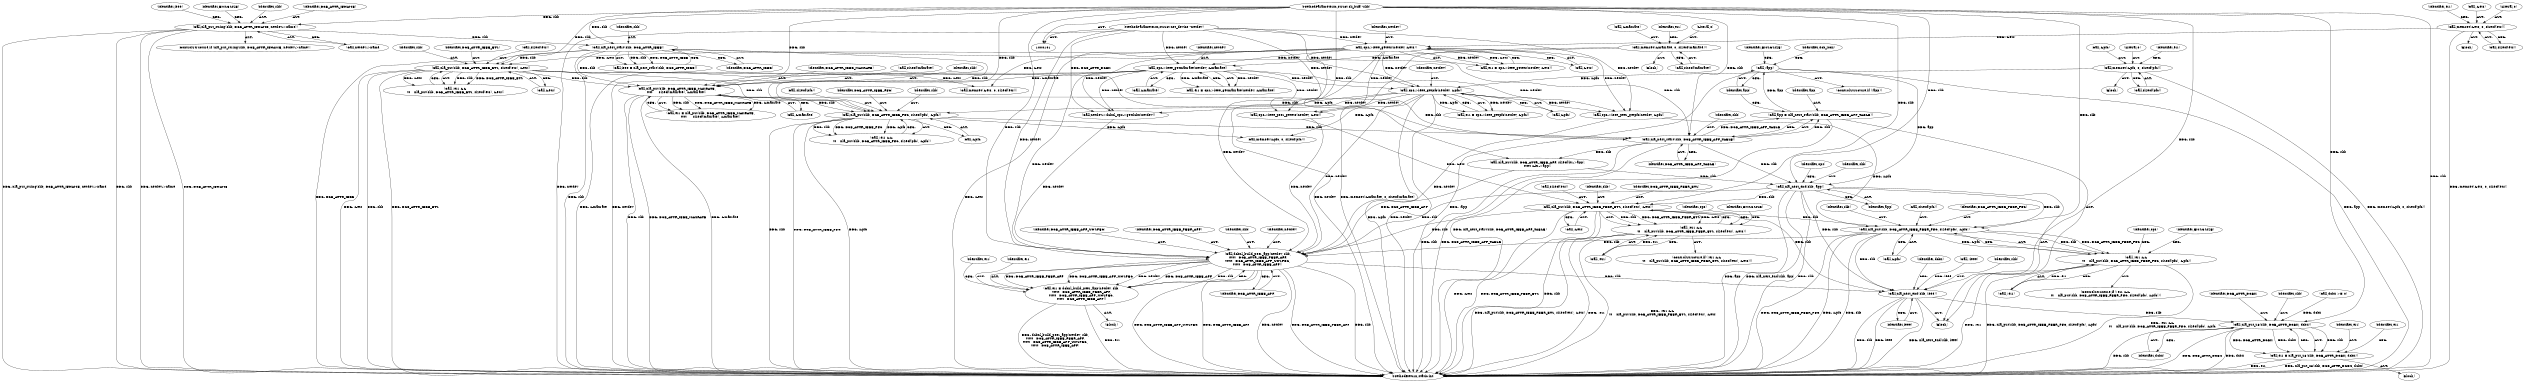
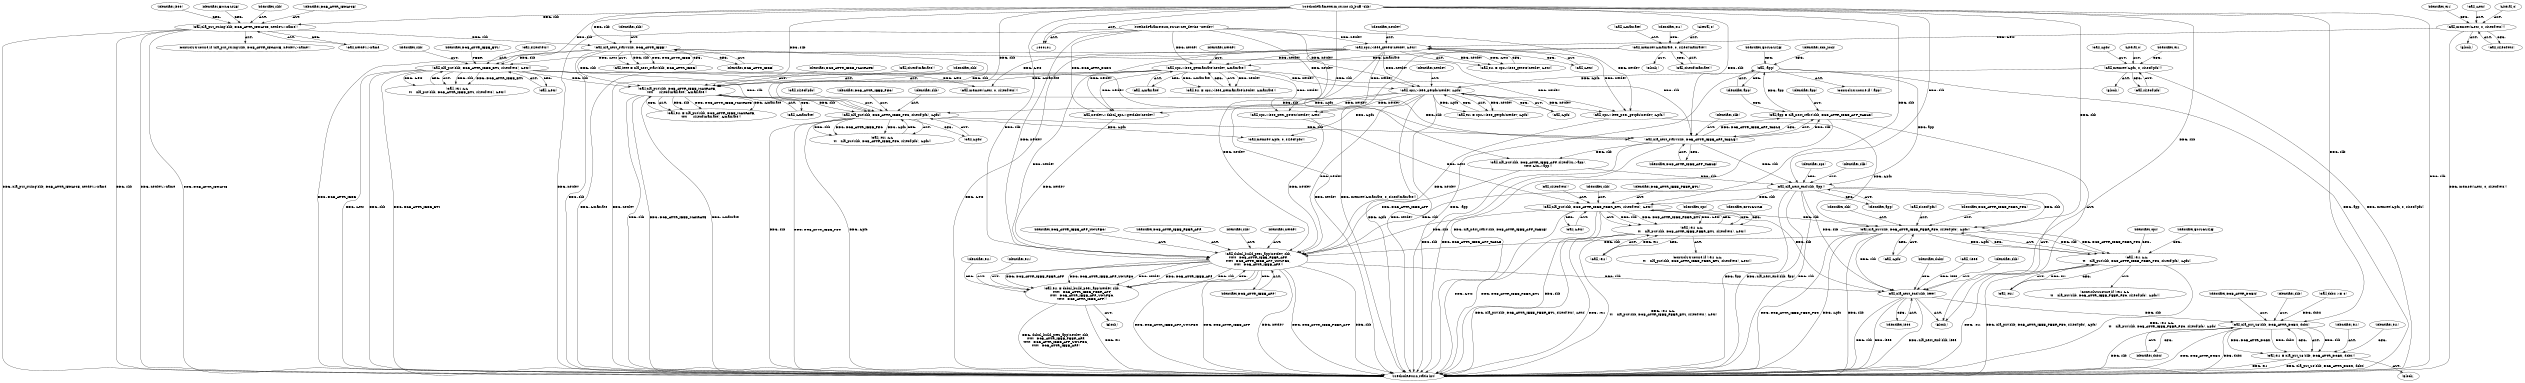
  digraph {
    n1 [label="(Call,!app)"]
    n2 [label="(Call,nla_nest_end(skb, app))"]
    n3 [label="(ControlStructure,if (!app))"]
    n4 [label="(MethodReturn,static int)"]
    n5 [label="(Identifier,app)"]
    n6 [label="(Block,)"]
    n7 [label="(Call,nla_put(skb, DCB_ATTR_IEEE_PEER_ETS, sizeof(ets), &ets))"]
    n8 [label="(Call,nla_put(skb, DCB_ATTR_IEEE_PEER_PFC, sizeof(pfc), &pfc))"]
    n9 [label="(Call,dcbnl_build_peer_app(netdev, skb,\n\t\t\t\t\t   DCB_ATTR_IEEE_PEER_APP,\n\t\t\t\t\t   DCB_ATTR_IEEE_APP_UNSPEC,\n\t\t\t\t\t   DCB_ATTR_IEEE_APP))"]
    n10 [label="(Call,nla_nest_end(skb, ieee))"]
    n11 [label="(Identifier,app)"]
    n12 [label="(Call,app = nla_nest_start(skb, DCB_ATTR_IEEE_APP_TABLE))"]
    n13 [label="(Call,nla_nest_start(skb, DCB_ATTR_IEEE_APP_TABLE))"]
    n14 [label="(Identifier,DCB_ATTR_IEEE_APP_TABLE)"]
    n15 [label="(Call,nla_put(skb, DCB_ATTR_IEEE_APP, sizeof(itr->app),\n\t\t\t\t\t &itr->app))"]
    n16 [label="(Call,nla_put(skb, DCB_ATTR_IEEE_MAXRATE,\n\t\t\t\t      sizeof(maxrate), &maxrate))"]
    n17 [label="(Call,nla_put(skb, DCB_ATTR_IEEE_PFC, sizeof(pfc), &pfc))"]
    n18 [label="(Call,&maxrate)"]
    n19 [label="(Call,err = nla_put(skb, DCB_ATTR_IEEE_MAXRATE,\n\t\t\t\t      sizeof(maxrate), &maxrate))"]
    n20 [label="(Call,!err &&\n \t\t    nla_put(skb, DCB_ATTR_IEEE_PFC, sizeof(pfc), &pfc))"]
    n21 [label="(Call,memset(&pfc, 0, sizeof(pfc)))"]
    n22 [label="(Call,&pfc)"]
    n23 [label="(Call,nla_put(skb, DCB_ATTR_IEEE_ETS, sizeof(ets), &ets))"]
    n24 [label="(Call,&ets)"]
    n25 [label="(Call,memset(&ets, 0, sizeof(ets)))"]
    n26 [label="(Call,!err &&\n \t\t    nla_put(skb, DCB_ATTR_IEEE_ETS, sizeof(ets), &ets))"]
    n27 [label="(Call,nla_nest_start(skb, DCB_ATTR_IEEE))"]
    n28 [label="(Call,ieee = nla_nest_start(skb, DCB_ATTR_IEEE))"]
    n29 [label="(Identifier,DCB_ATTR_IEEE)"]
    n30 [label="(Call,nla_put_string(skb, DCB_ATTR_IFNAME, netdev->name))"]
    n31 [label="(ControlStructure,if (nla_put_string(skb, DCB_ATTR_IFNAME, netdev->name)))"]
    n32 [label="(Call,netdev->name)"]
    n33 [label="(MethodParameterIn,struct sk_buff *skb)"]
    n34 [label="(Call,nla_put_u8(skb, DCB_ATTR_DCBX, dcbx))"]
    1000101
    n36 [label="(Call,!err &&\n \t\t    nla_put(skb, DCB_ATTR_IEEE_PEER_ETS, sizeof(ets), &ets))"]
    n37 [label="(Call,&ets)"]
    n38 [label="(Call,!err &&\n \t\t    nla_put(skb, DCB_ATTR_IEEE_PEER_PFC, sizeof(pfc), &pfc))"]
    n39 [label="(Call,&pfc)"]
    n40 [label="(Call,err = dcbnl_build_peer_app(netdev, skb,\n\t\t\t\t\t   DCB_ATTR_IEEE_PEER_APP,\n\t\t\t\t\t   DCB_ATTR_IEEE_APP_UNSPEC,\n\t\t\t\t\t   DCB_ATTR_IEEE_APP))"]
    n41 [label="(Identifier,DCB_ATTR_IEEE_APP)"]
    n42 [label="(Identifier,ieee)"]
    n43 [label="(Call,err = nla_put_u8(skb, DCB_ATTR_DCBX, dcbx))"]
    n44 [label="(Identifier,dcbx)"]
    n45 [label="(Call,ops->ieee_getets(netdev, &ets))"]
    n46 [label="(Call,ops->ieee_getmaxrate(netdev, &maxrate))"]
    n47 [label="(Call,ops->ieee_getpfc(netdev, &pfc))"]
    n48 [label="(Call,ops->ieee_peer_getets(netdev, &ets))"]
    n49 [label="(Call,netdev->dcbnl_ops->getdcbx(netdev))"]
    n50 [label="(Call,ops->ieee_peer_getpfc(netdev, &pfc))"]
    n51 [label="(Call,err = ops->ieee_getets(netdev, &ets))"]
    n52 [label="(Call,&ets)"]
    n53 [label="(Call,&maxrate)"]
    n54 [label="(Call,err = ops->ieee_getmaxrate(netdev, &maxrate))"]
    n55 [label="(Call,&pfc)"]
    n56 [label="(Call,err = ops->ieee_getpfc(netdev, &pfc))"]
    n57 [label="(MethodParameterIn,struct net_device *netdev)"]
    n58 [label="(Call,memset(&ets, 0, sizeof(ets)))"]
    n59 [label="(Block,)"]
    n60 [label="(Call,sizeof(ets))"]
    n61 [label="(Call,memset(&maxrate, 0, sizeof(maxrate)))"]
    n62 [label="(Block,)"]
    n63 [label="(Call,sizeof(maxrate))"]
    n64 [label="(Call,memset(&pfc, 0, sizeof(pfc)))"]
    n65 [label="(Block,)"]
    n66 [label="(Call,sizeof(pfc))"]
    n67 [label="(Call,!err)"]
    n68 [label="(ControlStructure,if (!err &&\n \t\t    nla_put(skb, DCB_ATTR_IEEE_PEER_ETS, sizeof(ets), &ets)))"]
    n69 [label="(Call,!err)"]
    n70 [label="(ControlStructure,if (!err &&\n \t\t    nla_put(skb, DCB_ATTR_IEEE_PEER_PFC, sizeof(pfc), &pfc)))"]
    n71 [label="(Block,)"]
    n72 [label="(Block,)"]
    n73 [label="(Identifier,skb)"]
    n74 [label="(Identifier,skb)"]
    n75 [label="(Identifier,err)"]
    n76 [label="(Identifier,DCB_ATTR_DCBX)"]
    n77 [label="(Identifier,ops)"]
    n78 [label="(Identifier,DCB_ATTR_IFNAME)"]
    n79 [label="(Identifier,dcbx)"]
    n80 [label="(Identifier,err)"]
    n81 [label="(Identifier,DCB_ATTR_IEEE_MAXRATE)"]
    n82 [label="(Call,&pfc)"]
    n83 [label="(Literal,0)"]
    n84 [label="(Identifier,DCB_ATTR_IEEE_APP_UNSPEC)"]
    n85 [label="(Literal,0)"]
    n86 [label="(Identifier,err)"]
    n87 [label="(Call,sizeof(pfc))"]
    n88 [label="(Literal,0)"]
    n89 [label="(Identifier,ops)"]
    n90 [label="(Identifier,skb)"]
    n91 [label="(Identifier,DCB_ATTR_IEEE_PEER_APP)"]
    n92 [label="(Identifier,ops)"]
    n93 [label="(Identifier,err)"]
    n94 [label="(Identifier,err)"]
    n95 [label="(Identifier,DCB_ATTR_IEEE_ETS)"]
    n96 [label="(Identifier,DCB_ATTR_IEEE_PFC)"]
    n97 [label="(Call,sizeof(maxrate))"]
    n98 [label="(Identifier,dcb_lock)"]
    n99 [label="(Identifier,err)"]
    n100 [label="(Identifier,skb)"]
    n101 [label="(Call,sizeof(ets))"]
    n102 [label="(Identifier,ieee)"]
    n103 [label="(Identifier,skb)"]
    n104 [label="(Identifier,netdev)"]
    n105 [label="(Identifier,skb)"]
    n106 [label="(Call,&maxrate)"]
    n107 [label="(Identifier,err)"]
    n108 [label="(Identifier,skb)"]
    n109 [label="(Identifier,netdev)"]
    n110 [label="(Identifier,EMSGSIZE)"]
    n111 [label="(Identifier,EMSGSIZE)"]
    n112 [label="(Identifier,skb)"]
    n113 [label="(Identifier,netdev)"]
    n114 [label="(Identifier,EMSGSIZE)"]
    n115 [label="(Call,sizeof(ets))"]
    n116 [label="(Identifier,skb)"]
    n117 [label="(Call,dcbx >= 0)"]
    n118 [label="(Identifier,skb)"]
    n119 [label="(Identifier,netdev)"]
    n120 [label="(Identifier,skb)"]
    n121 [label="(Call,!ieee)"]
    n122 [label="(Call,sizeof(pfc))"]
    n123 [label="(Identifier,skb)"]
    n124 [label="(Identifier,EMSGSIZE)"]
    n125 [label="(Identifier,DCB_ATTR_IEEE_PEER_ETS)"]
    n126 [label="(Identifier,app)"]
    n127 [label="(Identifier,DCB_ATTR_IEEE_PEER_PFC)"]
    n128 [label="(Call,&ets)"]
    n1 -> n2 [label="DDG: app"]
    n1 -> n3 [label="AST: "]
    n1 -> n4 [label="DDG: app"]
    n1 -> n4 [label="DDG: !app"]
    n1 -> n5 [label="CFG: "]
    n2 -> n4 [label="DDG: app"]
    n2 -> n4 [label="DDG: nla_nest_end(skb, app)"]
    n2 -> n4 [label="DDG: skb"]
    n2 -> n6 [label="AST: "]
    n2 -> n7 [label="DDG: skb"]
    n2 -> n8 [label="DDG: skb"]
    n2 -> n9 [label="DDG: skb"]
    n2 -> n10 [label="DDG: skb"]
    n2 -> n11 [label="CFG: "]
    n5 -> n1 [label="AST: "]
    n5 -> n12 [label="CFG: "]
    n7 -> n4 [label="DDG: &ets"]
    n7 -> n4 [label="DDG: DCB_ATTR_IEEE_PEER_ETS"]
    n7 -> n4 [label="DDG: skb"]
    n7 -> n8 [label="DDG: skb"]
    n7 -> n9 [label="DDG: skb"]
    n7 -> n10 [label="DDG: skb"]
    n7 -> n36 [label="AST: "]
    n7 -> n36 [label="DDG: skb"]
    n7 -> n36 [label="DDG: DCB_ATTR_IEEE_PEER_ETS"]
    n7 -> n36 [label="DDG: &ets"]
    n7 -> n37 [label="CFG: "]
    n8 -> n4 [label="DDG: DCB_ATTR_IEEE_PEER_PFC"]
    n8 -> n4 [label="DDG: &pfc"]
    n8 -> n4 [label="DDG: skb"]
    n8 -> n9 [label="DDG: skb"]
    n8 -> n10 [label="DDG: skb"]
    n8 -> n38 [label="AST: "]
    n8 -> n38 [label="DDG: skb"]
    n8 -> n38 [label="DDG: DCB_ATTR_IEEE_PEER_PFC"]
    n8 -> n38 [label="DDG: &pfc"]
    n8 -> n39 [label="CFG: "]
    n9 -> n4 [label="DDG: DCB_ATTR_IEEE_APP_UNSPEC"]
    n9 -> n4 [label="DDG: DCB_ATTR_IEEE_APP"]
    n9 -> n4 [label="DDG: netdev"]
    n9 -> n4 [label="DDG: DCB_ATTR_IEEE_PEER_APP"]
    n9 -> n4 [label="DDG: skb"]
    n9 -> n10 [label="DDG: skb"]
    n9 -> n40 [label="AST: "]
    n9 -> n40 [label="DDG: DCB_ATTR_IEEE_PEER_APP"]
    n9 -> n40 [label="DDG: DCB_ATTR_IEEE_APP_UNSPEC"]
    n9 -> n40 [label="DDG: netdev"]
    n9 -> n40 [label="DDG: DCB_ATTR_IEEE_APP"]
    n9 -> n40 [label="DDG: skb"]
    n9 -> n41 [label="CFG: "]
    n10 -> n4 [label="DDG: ieee"]
    n10 -> n4 [label="DDG: nla_nest_end(skb, ieee)"]
    n10 -> n4 [label="DDG: skb"]
    n10 -> n6 [label="AST: "]
    n10 -> n34 [label="DDG: skb"]
    n10 -> n42 [label="CFG: "]
    n11 -> n2 [label="AST: "]
    n12 -> n1 [label="DDG: app"]
    n12 -> n4 [label="DDG: nla_nest_start(skb, DCB_ATTR_IEEE_APP_TABLE)"]
    n12 -> n6 [label="AST: "]
    n12 -> n13 [label="CFG: "]
    n13 -> n2 [label="DDG: skb"]
    n13 -> n4 [label="DDG: skb"]
    n13 -> n4 [label="DDG: DCB_ATTR_IEEE_APP_TABLE"]
    n13 -> n12 [label="AST: "]
    n13 -> n12 [label="DDG: skb"]
    n13 -> n12 [label="DDG: DCB_ATTR_IEEE_APP_TABLE"]
    n13 -> n14 [label="CFG: "]
    n13 -> n15 [label="DDG: skb"]
    n14 -> n13 [label="AST: "]
    n15 -> n2 [label="DDG: skb"]
    n15 -> n9 [label="DDG: DCB_ATTR_IEEE_APP"]
    n16 -> n4 [label="DDG: skb"]
    n16 -> n4 [label="DDG: DCB_ATTR_IEEE_MAXRATE"]
    n16 -> n4 [label="DDG: &maxrate"]
    n16 -> n13 [label="DDG: skb"]
    n16 -> n17 [label="DDG: skb"]
    n16 -> n18 [label="CFG: "]
    n16 -> n19 [label="AST: "]
    n16 -> n19 [label="DDG: skb"]
    n16 -> n19 [label="DDG: DCB_ATTR_IEEE_MAXRATE"]
    n16 -> n19 [label="DDG: &maxrate"]
    n17 -> n4 [label="DDG: skb"]
    n17 -> n4 [label="DDG: DCB_ATTR_IEEE_PFC"]
    n17 -> n4 [label="DDG: &pfc"]
    n17 -> n13 [label="DDG: skb"]
    n17 -> n20 [label="AST: "]
    n17 -> n20 [label="DDG: skb"]
    n17 -> n20 [label="DDG: DCB_ATTR_IEEE_PFC"]
    n17 -> n20 [label="DDG: &pfc"]
    n17 -> n21 [label="DDG: &pfc"]
    n17 -> n22 [label="CFG: "]
    n18 -> n16 [label="AST: "]
    n19 -> n16 [label="CFG: "]
    n20 -> n17 [label="CFG: "]
    n22 -> n17 [label="AST: "]
    n23 -> n4 [label="DDG: &ets"]
    n23 -> n4 [label="DDG: skb"]
    n23 -> n4 [label="DDG: DCB_ATTR_IEEE_ETS"]
    n23 -> n13 [label="DDG: skb"]
    n23 -> n16 [label="DDG: skb"]
    n23 -> n17 [label="DDG: skb"]
    n23 -> n24 [label="CFG: "]
    n23 -> n25 [label="DDG: &ets"]
    n23 -> n26 [label="AST: "]
    n23 -> n26 [label="DDG: skb"]
    n23 -> n26 [label="DDG: DCB_ATTR_IEEE_ETS"]
    n23 -> n26 [label="DDG: &ets"]
    n24 -> n23 [label="AST: "]
    n26 -> n23 [label="CFG: "]
    n27 -> n4 [label="DDG: DCB_ATTR_IEEE"]
    n27 -> n4 [label="DDG: skb"]
    n27 -> n13 [label="DDG: skb"]
    n27 -> n16 [label="DDG: skb"]
    n27 -> n17 [label="DDG: skb"]
    n27 -> n23 [label="DDG: skb"]
    n27 -> n28 [label="AST: "]
    n27 -> n28 [label="DDG: skb"]
    n27 -> n28 [label="DDG: DCB_ATTR_IEEE"]
    n27 -> n29 [label="CFG: "]
    n28 -> n27 [label="CFG: "]
    n29 -> n27 [label="AST: "]
    n30 -> n4 [label="DDG: nla_put_string(skb, DCB_ATTR_IFNAME, netdev->name)"]
    n30 -> n4 [label="DDG: skb"]
    n30 -> n4 [label="DDG: netdev->name"]
    n30 -> n4 [label="DDG: DCB_ATTR_IFNAME"]
    n30 -> n27 [label="DDG: skb"]
    n30 -> n31 [label="AST: "]
    n30 -> n32 [label="CFG: "]
    n32 -> n30 [label="AST: "]
    n33 -> n2 [label="DDG: skb"]
    n33 -> n4 [label="DDG: skb"]
    n33 -> n7 [label="DDG: skb"]
    n33 -> n8 [label="DDG: skb"]
    n33 -> n9 [label="DDG: skb"]
    n33 -> n10 [label="DDG: skb"]
    n33 -> n13 [label="DDG: skb"]
    n33 -> n15 [label="DDG: skb"]
    n33 -> n16 [label="DDG: skb"]
    n33 -> n17 [label="DDG: skb"]
    n33 -> n23 [label="DDG: skb"]
    n33 -> n27 [label="DDG: skb"]
    n33 -> n30 [label="DDG: skb"]
    n33 -> n34 [label="DDG: skb"]
    n33 -> 1000101 [label="AST: "]
    n34 -> n4 [label="DDG: skb"]
    n34 -> n4 [label="DDG: DCB_ATTR_DCBX"]
    n34 -> n4 [label="DDG: dcbx"]
    n34 -> n43 [label="AST: "]
    n34 -> n43 [label="DDG: skb"]
    n34 -> n43 [label="DDG: DCB_ATTR_DCBX"]
    n34 -> n43 [label="DDG: dcbx"]
    n34 -> n44 [label="CFG: "]
    n36 -> n4 [label="DDG: nla_put(skb, DCB_ATTR_IEEE_PEER_ETS, sizeof(ets), &ets)"]
    n36 -> n4 [label="DDG: !err"]
    n36 -> n4 [label="DDG: !err &&\n \t\t    nla_put(skb, DCB_ATTR_IEEE_PEER_ETS, sizeof(ets), &ets)"]
    n36 -> n7 [label="CFG: "]
    n36 -> n67 [label="CFG: "]
    n36 -> n68 [label="AST: "]
    n37 -> n7 [label="AST: "]
    n38 -> n4 [label="DDG: !err"]
    n38 -> n4 [label="DDG: nla_put(skb, DCB_ATTR_IEEE_PEER_PFC, sizeof(pfc), &pfc)"]
    n38 -> n4 [label="DDG: !err &&\n \t\t    nla_put(skb, DCB_ATTR_IEEE_PEER_PFC, sizeof(pfc), &pfc)"]
    n38 -> n8 [label="CFG: "]
    n38 -> n69 [label="CFG: "]
    n38 -> n70 [label="AST: "]
    n39 -> n8 [label="AST: "]
    n40 -> n4 [label="DDG: dcbnl_build_peer_app(netdev, skb,\n\t\t\t\t\t   DCB_ATTR_IEEE_PEER_APP,\n\t\t\t\t\t   DCB_ATTR_IEEE_APP_UNSPEC,\n\t\t\t\t\t   DCB_ATTR_IEEE_APP)"]
    n40 -> n4 [label="DDG: err"]
    n40 -> n9 [label="CFG: "]
    n40 -> n71 [label="AST: "]
    n41 -> n9 [label="AST: "]
    n42 -> n10 [label="AST: "]
    n43 -> n4 [label="DDG: nla_put_u8(skb, DCB_ATTR_DCBX, dcbx)"]
    n43 -> n4 [label="DDG: err"]
    n43 -> n34 [label="CFG: "]
    n43 -> n72 [label="AST: "]
    n44 -> n34 [label="AST: "]
    n45 -> n4 [label="DDG: netdev"]
    n45 -> n4 [label="DDG: &ets"]
    n45 -> n9 [label="DDG: netdev"]
    n45 -> n23 [label="DDG: &ets"]
    n45 -> n25 [label="DDG: &ets"]
    n45 -> n46 [label="DDG: netdev"]
    n45 -> n47 [label="DDG: netdev"]
    n45 -> n48 [label="DDG: netdev"]
    n45 -> n49 [label="DDG: netdev"]
    n45 -> n50 [label="DDG: netdev"]
    n45 -> n51 [label="AST: "]
    n45 -> n51 [label="DDG: netdev"]
    n45 -> n51 [label="DDG: &ets"]
    n45 -> n52 [label="CFG: "]
    n46 -> n4 [label="DDG: &maxrate"]
    n46 -> n4 [label="DDG: netdev"]
    n46 -> n9 [label="DDG: netdev"]
    n46 -> n16 [label="DDG: &maxrate"]
    n46 -> n47 [label="DDG: netdev"]
    n46 -> n48 [label="DDG: netdev"]
    n46 -> n49 [label="DDG: netdev"]
    n46 -> n50 [label="DDG: netdev"]
    n46 -> n53 [label="CFG: "]
    n46 -> n54 [label="AST: "]
    n46 -> n54 [label="DDG: netdev"]
    n46 -> n54 [label="DDG: &maxrate"]
    n47 -> n4 [label="DDG: &pfc"]
    n47 -> n4 [label="DDG: netdev"]
    n47 -> n9 [label="DDG: netdev"]
    n47 -> n17 [label="DDG: &pfc"]
    n47 -> n21 [label="DDG: &pfc"]
    n47 -> n48 [label="DDG: netdev"]
    n47 -> n49 [label="DDG: netdev"]
    n47 -> n50 [label="DDG: netdev"]
    n47 -> n55 [label="CFG: "]
    n47 -> n56 [label="AST: "]
    n47 -> n56 [label="DDG: netdev"]
    n47 -> n56 [label="DDG: &pfc"]
    n48 -> n7 [label="DDG: &ets"]
    n48 -> n9 [label="DDG: netdev"]
    n49 -> n9 [label="DDG: netdev"]
    n50 -> n8 [label="DDG: &pfc"]
    n50 -> n9 [label="DDG: netdev"]
    n51 -> n45 [label="CFG: "]
    n52 -> n45 [label="AST: "]
    n53 -> n46 [label="AST: "]
    n54 -> n46 [label="CFG: "]
    n55 -> n47 [label="AST: "]
    n56 -> n47 [label="CFG: "]
    n57 -> n4 [label="DDG: netdev"]
    n57 -> n9 [label="DDG: netdev"]
    n57 -> 1000101 [label="AST: "]
    n57 -> n45 [label="DDG: netdev"]
    n57 -> n46 [label="DDG: netdev"]
    n57 -> n47 [label="DDG: netdev"]
    n57 -> n48 [label="DDG: netdev"]
    n57 -> n49 [label="DDG: DCB_ATTR_DCBX"]
    n57 -> n50 [label="DDG: netdev"]
    n58 -> n4 [label="DDG: memset(&ets, 0, sizeof(ets))"]
    n58 -> n45 [label="DDG: &ets"]
    n58 -> n59 [label="AST: "]
    n58 -> n60 [label="CFG: "]
    n60 -> n58 [label="AST: "]
    n61 -> n4 [label="DDG: memset(&maxrate, 0, sizeof(maxrate))"]
    n61 -> n46 [label="DDG: &maxrate"]
    n61 -> n62 [label="AST: "]
    n61 -> n63 [label="CFG: "]
    n63 -> n61 [label="AST: "]
    n64 -> n4 [label="DDG: memset(&pfc, 0, sizeof(pfc))"]
    n64 -> n47 [label="DDG: &pfc"]
    n64 -> n65 [label="AST: "]
    n64 -> n66 [label="CFG: "]
    n66 -> n64 [label="AST: "]
    n67 -> n36 [label="AST: "]
    n67 -> n36 [label="DDG: err"]
    n69 -> n38 [label="AST: "]
    n69 -> n38 [label="DDG: err"]
    n73 -> n27 [label="AST: "]
    n74 -> n30 [label="AST: "]
    n75 -> n61 [label="CFG: "]
    n76 -> n34 [label="AST: "]
    n77 -> n36 [label="CFG: "]
    n78 -> n30 [label="AST: "]
    n79 -> n10 [label="CFG: "]
    n80 -> n40 [label="CFG: "]
    n81 -> n16 [label="AST: "]
    n82 -> n64 [label="AST: "]
    n83 -> n61 [label="AST: "]
    n84 -> n9 [label="AST: "]
    n85 -> n58 [label="AST: "]
    n86 -> n43 [label="AST: "]
    n87 -> n17 [label="AST: "]
    n88 -> n64 [label="AST: "]
    n89 -> n2 [label="CFG: "]
    n90 -> n23 [label="AST: "]
    n91 -> n9 [label="AST: "]
    n92 -> n38 [label="CFG: "]
    n93 -> n43 [label="CFG: "]
    n94 -> n58 [label="CFG: "]
-   n95 -> n23 [label="AST: "]
+   n95 -> n23 [label="PEER: "]
    n96 -> n17 [label="AST: "]
    n97 -> n16 [label="AST: "]
    n98 -> n1 [label="CFG: "]
    n99 -> n64 [label="CFG: "]
    n100 -> n2 [label="AST: "]
    n101 -> n23 [label="AST: "]
    n102 -> n30 [label="CFG: "]
    n103 -> n34 [label="AST: "]
    n104 -> n47 [label="AST: "]
    n105 -> n17 [label="AST: "]
    n106 -> n61 [label="AST: "]
    n107 -> n40 [label="AST: "]
    n108 -> n8 [label="AST: "]
    n109 -> n46 [label="AST: "]
    n110 -> n30 [label="CFG: "]
    n111 -> n36 [label="CFG: "]
    n112 -> n9 [label="AST: "]
    n113 -> n9 [label="AST: "]
    n114 -> n38 [label="CFG: "]
    n115 -> n7 [label="AST: "]
    n116 -> n13 [label="AST: "]
    n117 -> n34 [label="DDG: dcbx"]
    n118 -> n16 [label="AST: "]
    n119 -> n45 [label="AST: "]
    n120 -> n7 [label="AST: "]
    n121 -> n10 [label="DDG: ieee"]
    n122 -> n8 [label="AST: "]
    n123 -> n10 [label="AST: "]
    n124 -> n1 [label="CFG: "]
    n125 -> n7 [label="AST: "]
    n126 -> n12 [label="AST: "]
    n127 -> n8 [label="AST: "]
    n128 -> n58 [label="AST: "]
  }
